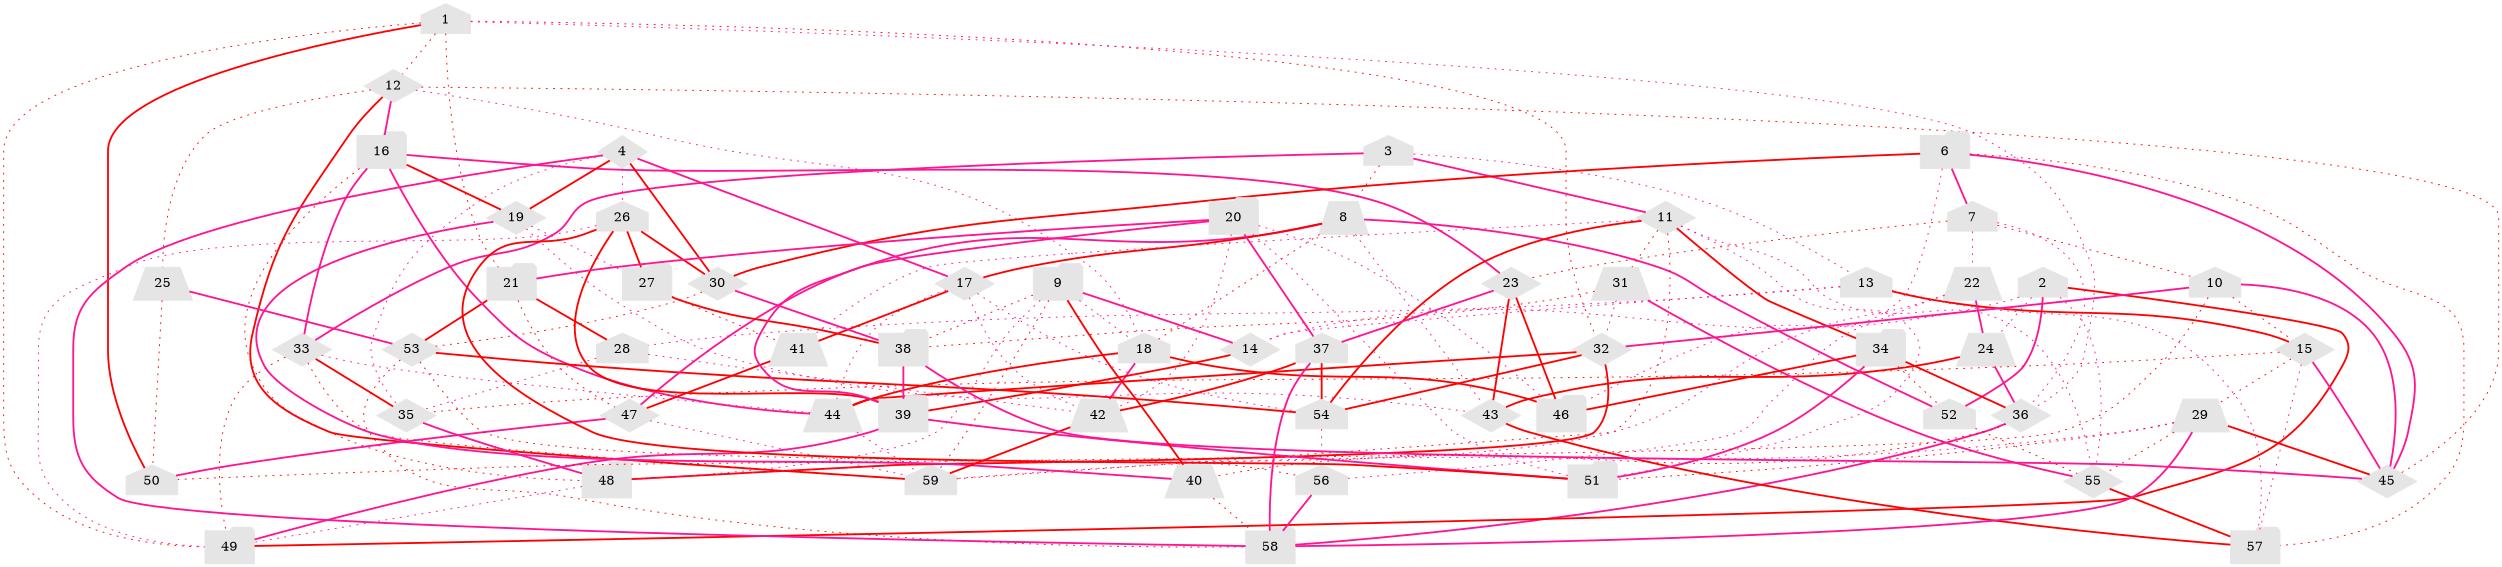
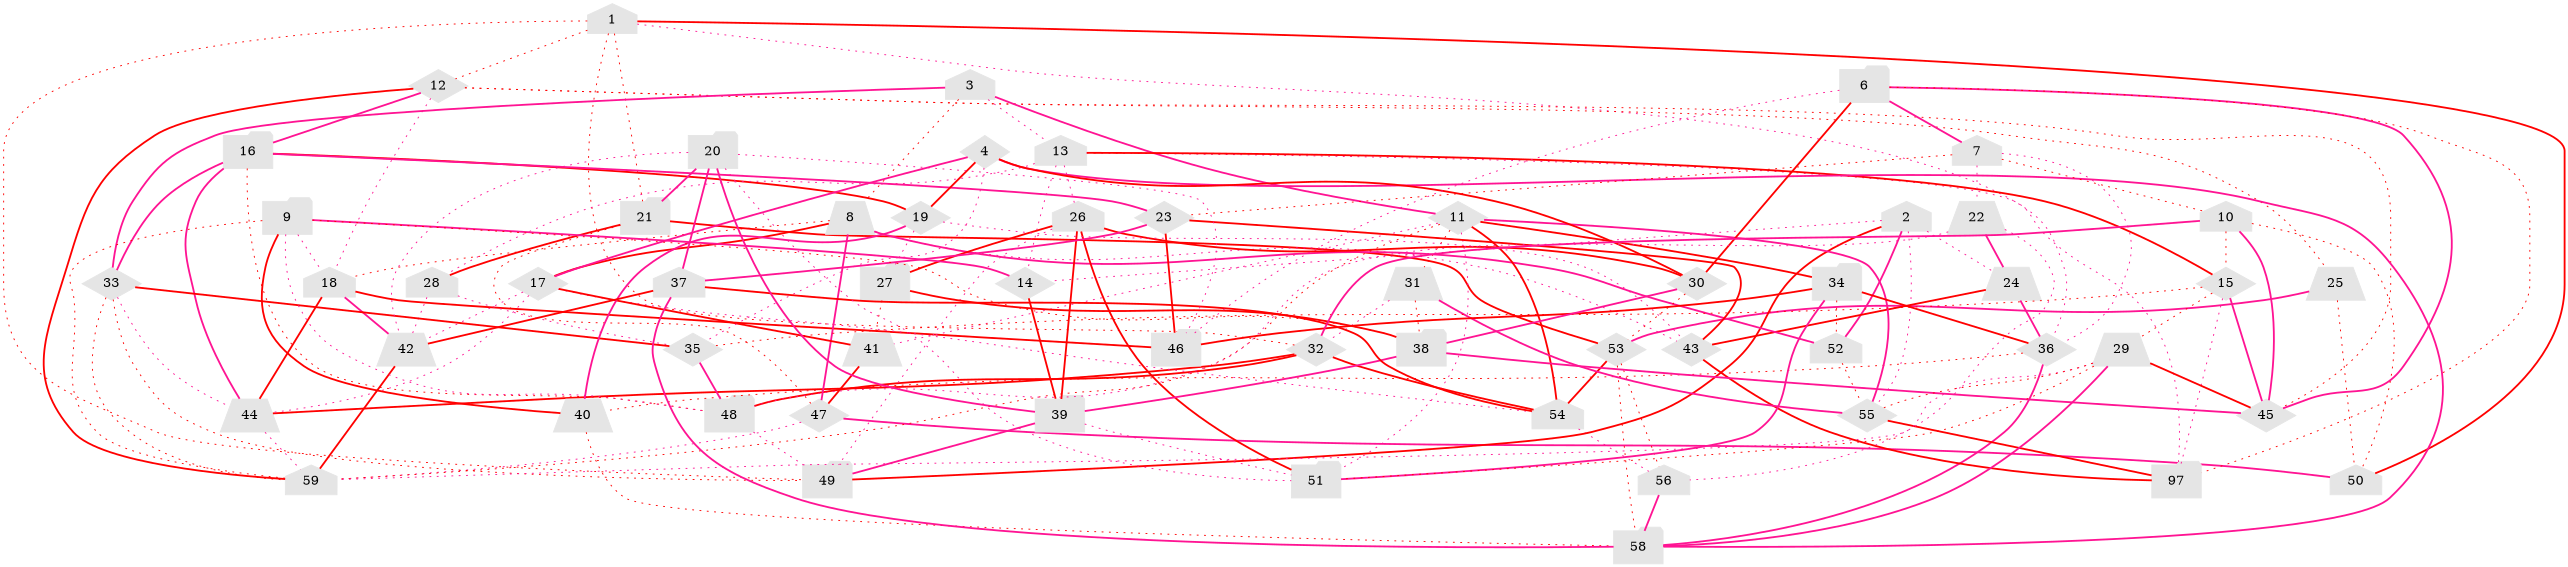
  graph {
    node [color=gray90 shape=diamond style=filled]
    edge [color=deeppink style=bold weight=1.0]
    1 [shape=house]
    12
    21 [shape=folder]
    32
    36
    49 [shape=folder]
    50 [shape=house]
    45
    18 [shape=house]
    59 [shape=house]
    16 [shape=folder]
    25 [shape=trapezium]
    47
    28 [shape=house]
    53
    48 [shape=folder]
    54 [shape=house]
    44 [shape=trapezium]
    58 [shape=folder]
    40 [shape=trapezium]
    2 [shape=house]
    14
    24 [shape=trapezium]
    52 [shape=house]
    55
    39 [shape=folder]
    43
-   57 [shape=folder]
+   57 [shape=folder label=97]
    3 [shape=house]
    8 [shape=trapezium]
    11
    13 [shape=house]
    33
    17
    41 [shape=trapezium]
    31 [shape=trapezium]
    34 [shape=folder]
    51 [shape=folder]
    15
    26 [shape=house]
    35
    4
    19
    30
    42 [shape=trapezium]
    27 [shape=folder]
    38 [shape=folder]
    46 [shape=folder]
    23
    37 [shape=house]
    6 [shape=folder]
    7 [shape=house]
    10 [shape=house]
    22 [shape=trapezium]
    56 [shape=house]
    9 [shape=folder]
    29 [shape=trapezium]
    20 [shape=folder]
    1 -- 12 [color=red style=dotted]
    1 -- 21 [color=red style=dotted]
    1 -- 32 [color=red style=dotted]
    1 -- 36 [style=dotted]
    1 -- 49 [color=red style=dotted]
    1 -- 50 [color=red]
    12 -- 45 [color=red style=dotted]
    12 -- 18 [style=dotted]
    12 -- 59 [color=red]
    12 -- 16
    12 -- 25 [color=red style=dotted]
    21 -- 47 [color=red style=dotted]
    21 -- 28 [color=red weight=2.0]
    21 -- 53 [color=red]
    32 -- 48 [color=red]
    32 -- 54 [color=red]
    32 -- 44 [color=red]
    36 -- 58
    36 -- 40 [color=red style=dotted]
    18 -- 44 [color=red]
    18 -- 42
    18 -- 46 [color=red]
    16 -- 48 [color=red style=dotted]
    16 -- 44
    16 -- 33
    16 -- 19 [color=red]
    16 -- 23
    25 -- 50 [color=red style=dotted weight=2.0]
    25 -- 53
    47 -- 50 [weight=2.0]
    47 -- 59 [style=dotted]
    28 -- 35 [style=dotted weight=2.0]
    28 -- 42 [style=dotted]
    53 -- 54 [color=red]
    53 -- 58 [color=red style=dotted]
    53 -- 56 [color=red style=dotted weight=2.0]
    48 -- 49 [style=dotted]
    54 -- 56 [style=dotted]
    44 -- 59 [style=dotted]
    40 -- 58 [color=red style=dotted]
    2 -- 49 [color=red]
    2 -- 14 [style=dotted]
    2 -- 24 [style=dotted weight=2.0]
    2 -- 52
    2 -- 55 [style=dotted]
    14 -- 39 [color=red]
    24 -- 36
    24 -- 43 [color=red weight=2.0]
    52 -- 55 [color=red style=dotted]
    55 -- 57 [color=red]
    39 -- 49
-   39 -- 51
+   39 -- 51 [style=dotted]
    43 -- 57 [color=red]
    3 -- 8 [color=red style=dotted]
    3 -- 11
    3 -- 13 [style=dotted]
    3 -- 33
    8 -- 18 [color=red style=dotted]
    8 -- 47
    8 -- 52
    8 -- 43 [style=dotted]
    8 -- 17 [color=red]
    11 -- 59 [color=red style=dotted]
    11 -- 54 [color=red]
-   11 -- 55 [style=dotted]
+   11 -- 55
    11 -- 41 [style=dotted]
    11 -- 31 [color=red style=dotted]
    11 -- 34 [color=red]
    11 -- 51 [style=dotted]
    13 -- 28 [style=dotted]
    13 -- 14 [style=dotted]
    13 -- 57 [style=dotted]
    13 -- 15 [color=red]
-   4 -- 26 [style=dotted]
+   13 -- 26 [style=dotted]
    33 -- 49 [color=red style=dotted]
    33 -- 59 [color=red style=dotted]
    33 -- 44 [style=dotted]
    33 -- 35 [color=red]
    17 -- 54 [style=dotted]
    17 -- 44 [style=dotted]
    17 -- 41 [color=red]
    17 -- 42 [style=dotted]
    41 -- 47 [color=red]
    31 -- 32 [style=dotted]
    31 -- 55
    31 -- 38 [color=red style=dotted]
    34 -- 36 [color=red]
    34 -- 52 [color=red style=dotted]
    34 -- 51
    34 -- 46 [color=red]
    15 -- 45
    15 -- 57 [style=dotted]
    15 -- 35 [color=red style=dotted]
    15 -- 29 [color=red style=dotted]
    26 -- 49 [style=dotted]
    26 -- 39 [color=red]
    26 -- 51 [color=red]
    26 -- 30 [color=red]
    26 -- 27 [color=red]
    35 -- 48
    4 -- 58
    4 -- 17
    4 -- 35 [style=dotted]
    4 -- 19 [color=red]
    4 -- 30 [color=red weight=2.0]
    19 -- 40
    19 -- 43 [style=dotted]
    19 -- 27 [style=dotted]
    30 -- 53 [color=red style=dotted]
    30 -- 38
    42 -- 59 [color=red]
    27 -- 41 [color=red style=dotted]
    27 -- 38 [color=red]
    38 -- 45
    38 -- 39
    23 -- 43 [color=red]
    23 -- 46 [color=red]
    23 -- 37
    37 -- 54 [color=red]
    37 -- 58 [weight=2.0]
    37 -- 42 [color=red]
    6 -- 45
    6 -- 57 [color=red style=dotted]
    6 -- 30 [color=red]
    6 -- 46 [style=dotted weight=2.0]
    6 -- 7
    7 -- 36 [style=dotted]
    7 -- 23 [color=red style=dotted]
    7 -- 10 [color=red style=dotted]
    7 -- 22 [style=dotted weight=2.0]
    10 -- 32
    10 -- 50 [color=red style=dotted]
    10 -- 45
    10 -- 15 [color=red style=dotted]
    22 -- 48 [style=dotted]
    22 -- 24
    22 -- 56 [style=dotted weight=2.0]
    56 -- 58
    9 -- 18 [style=dotted]
    9 -- 59 [color=red style=dotted]
    9 -- 48 [style=dotted]
    9 -- 40 [color=red]
    9 -- 14
    9 -- 38 [color=red style=dotted]
    29 -- 45 [color=red]
    29 -- 59 [style=dotted]
    29 -- 58
    29 -- 55 [color=red style=dotted]
    29 -- 51 [color=red style=dotted]
    20 -- 21
    20 -- 39
    20 -- 51 [style=dotted]
    20 -- 42 [style=dotted]
    20 -- 46 [style=dotted]
    20 -- 37
  }
